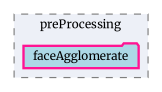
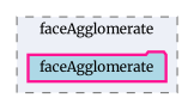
  digraph {
    compound=true
    fontname=Merriweather
    n1 [color=deeppink fillcolor=lightblue fontname=Merriweather fontsize=10 height=0.2 label=faceAgglomerate shape=folder style="filled,bold" width=0.4]
    subgraph cluster_1 {
      bgcolor="#edf0f7"
      fontsize=10
-     label=preProcessing
+     label=faceAgglomerate
      pencolor=grey50
      style="filled,dashed"
      n1
    }
  }
